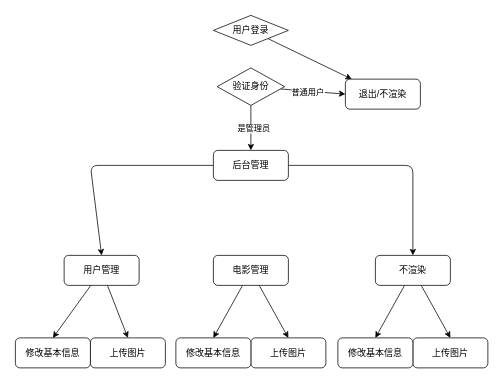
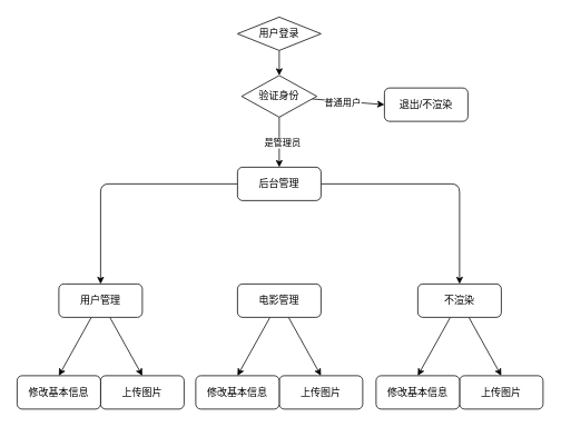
  <mxCell id="0" />
  <mxCell id="1" parent="0" />
- <mxCell id="2" style="edgeStyle=none;html=1;" edge="1" parent="1" source="3" target="7"><mxGeometry relative="1" as="geometry" /></mxCell>
+ <mxCell id="2" style="edgeStyle=none;html=1;entryX=0.5;entryY=0;entryDx=0;entryDy=0;" edge="1" parent="1" source="3" target="23"><mxGeometry relative="1" as="geometry" /></mxCell>
  <mxCell id="3" value="用户登录" style="rhombus;whiteSpace=wrap;html=1;" vertex="1" parent="1"><mxGeometry x="284" y="20" width="100" height="40" as="geometry" /></mxCell>
  <mxCell id="4" style="edgeStyle=none;html=1;entryX=0.5;entryY=0;entryDx=0;entryDy=0;" edge="1" parent="1" source="6" target="18"><mxGeometry relative="1" as="geometry"><Array as="points"><mxPoint x="120" y="220" /></Array></mxGeometry></mxCell>
  <mxCell id="5" style="edgeStyle=none;html=1;entryX=0.5;entryY=0;entryDx=0;entryDy=0;" edge="1" parent="1" source="6" target="10"><mxGeometry relative="1" as="geometry"><Array as="points"><mxPoint x="550" y="220" /></Array></mxGeometry></mxCell>
  <mxCell id="6" value="后台管理" style="rounded=1;whiteSpace=wrap;html=1;" vertex="1" parent="1"><mxGeometry x="284" y="200" width="100" height="40" as="geometry" /></mxCell>
  <mxCell id="7" value="退出/不渲染" style="rounded=1;whiteSpace=wrap;html=1;" vertex="1" parent="1"><mxGeometry x="460" y="105" width="100" height="40" as="geometry" /></mxCell>
  <mxCell id="8" style="edgeStyle=none;html=1;entryX=0.5;entryY=0;entryDx=0;entryDy=0;" edge="1" parent="1" source="10" target="27"><mxGeometry relative="1" as="geometry" /></mxCell>
  <mxCell id="9" style="edgeStyle=none;html=1;entryX=0.5;entryY=0;entryDx=0;entryDy=0;" edge="1" parent="1" source="10" target="26"><mxGeometry relative="1" as="geometry" /></mxCell>
  <mxCell id="10" value="不渲染" style="rounded=1;whiteSpace=wrap;html=1;" vertex="1" parent="1"><mxGeometry x="500" y="340" width="100" height="40" as="geometry" /></mxCell>
  <mxCell id="11" style="edgeStyle=none;html=1;entryX=0.5;entryY=0;entryDx=0;entryDy=0;" edge="1" parent="1" source="13" target="25"><mxGeometry relative="1" as="geometry" /></mxCell>
  <mxCell id="12" style="edgeStyle=none;html=1;entryX=0.5;entryY=0;entryDx=0;entryDy=0;" edge="1" parent="1" source="13" target="24"><mxGeometry relative="1" as="geometry" /></mxCell>
  <mxCell id="13" value="电影管理" style="rounded=1;whiteSpace=wrap;html=1;" vertex="1" parent="1"><mxGeometry x="284" y="340" width="100" height="40" as="geometry" /></mxCell>
  <mxCell id="14" value="上传图片" style="rounded=1;whiteSpace=wrap;html=1;" vertex="1" parent="1"><mxGeometry x="120" y="450" width="100" height="40" as="geometry" /></mxCell>
  <mxCell id="15" value="修改基本信息" style="rounded=1;whiteSpace=wrap;html=1;" vertex="1" parent="1"><mxGeometry x="20" y="450" width="100" height="40" as="geometry" /></mxCell>
  <mxCell id="16" style="edgeStyle=none;html=1;entryX=0.5;entryY=0;entryDx=0;entryDy=0;" edge="1" parent="1" source="18" target="15"><mxGeometry relative="1" as="geometry" /></mxCell>
  <mxCell id="17" style="edgeStyle=none;html=1;entryX=0.5;entryY=0;entryDx=0;entryDy=0;" edge="1" parent="1" source="18" target="14"><mxGeometry relative="1" as="geometry" /></mxCell>
- <mxCell id="18" value="用户管理" style="rounded=1;whiteSpace=wrap;html=1;" vertex="1" parent="1"><mxGeometry x="85" y="340" width="100" height="40" as="geometry" /></mxCell>
+ <mxCell id="18" value="用户管理" style="rounded=1;whiteSpace=wrap;html=1;" vertex="1" parent="1"><mxGeometry x="70" y="340" width="100" height="40" as="geometry" /></mxCell>
  <mxCell id="19" style="edgeStyle=none;html=1;entryX=0;entryY=0.5;entryDx=0;entryDy=0;" edge="1" parent="1" source="23" target="7"><mxGeometry relative="1" as="geometry" /></mxCell>
  <mxCell id="20" value="普通用户" style="edgeLabel;html=1;align=center;verticalAlign=middle;resizable=0;points=[];" vertex="1" connectable="0" parent="19"><mxGeometry x="-0.174" y="-1" relative="1" as="geometry"><mxPoint as="offset" /></mxGeometry></mxCell>
  <mxCell id="21" style="edgeStyle=none;html=1;entryX=0.5;entryY=0;entryDx=0;entryDy=0;" edge="1" parent="1" source="23" target="6"><mxGeometry relative="1" as="geometry" /></mxCell>
  <mxCell id="22" value="是管理员" style="edgeLabel;html=1;align=center;verticalAlign=middle;resizable=0;points=[];" vertex="1" connectable="0" parent="21"><mxGeometry x="-0.013" y="3" relative="1" as="geometry"><mxPoint as="offset" /></mxGeometry></mxCell>
  <mxCell id="23" value="验证身份" style="rhombus;whiteSpace=wrap;html=1;" vertex="1" parent="1"><mxGeometry x="289" y="90" width="90" height="50" as="geometry" /></mxCell>
  <mxCell id="24" value="上传图片" style="rounded=1;whiteSpace=wrap;html=1;" vertex="1" parent="1"><mxGeometry x="334" y="450" width="100" height="40" as="geometry" /></mxCell>
  <mxCell id="25" value="修改基本信息" style="rounded=1;whiteSpace=wrap;html=1;" vertex="1" parent="1"><mxGeometry x="234" y="450" width="100" height="40" as="geometry" /></mxCell>
  <mxCell id="26" value="上传图片" style="rounded=1;whiteSpace=wrap;html=1;" vertex="1" parent="1"><mxGeometry x="550" y="450" width="100" height="40" as="geometry" /></mxCell>
  <mxCell id="27" value="修改基本信息" style="rounded=1;whiteSpace=wrap;html=1;" vertex="1" parent="1"><mxGeometry x="450" y="450" width="100" height="40" as="geometry" /></mxCell>
